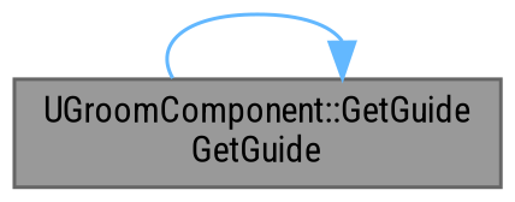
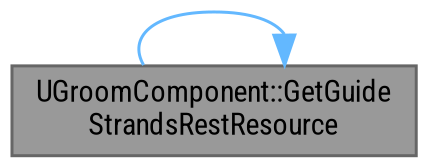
  digraph {
    rankdir=LR
    fontname="Roboto Condensed"
-   n1 [color=gray40 fillcolor=grey60 fontcolor=black fontname="Roboto Condensed" fontsize=10 height=0.2 label="UGroomComponent::GetGuide\lGetGuide" shape=box style=filled width=0.4]
+   n1 [color=gray40 fillcolor=grey60 fontcolor=black fontname="Roboto Condensed" fontsize=10 height=0.2 label="UGroomComponent::GetGuide\lStrandsRestResource" shape=box style=filled width=0.4]
    n1 -> n1 [color=steelblue1 fontname="Roboto Condensed" fontsize=10 labelfontname=Helvetica labelfontsize=10 style=solid]
  }
